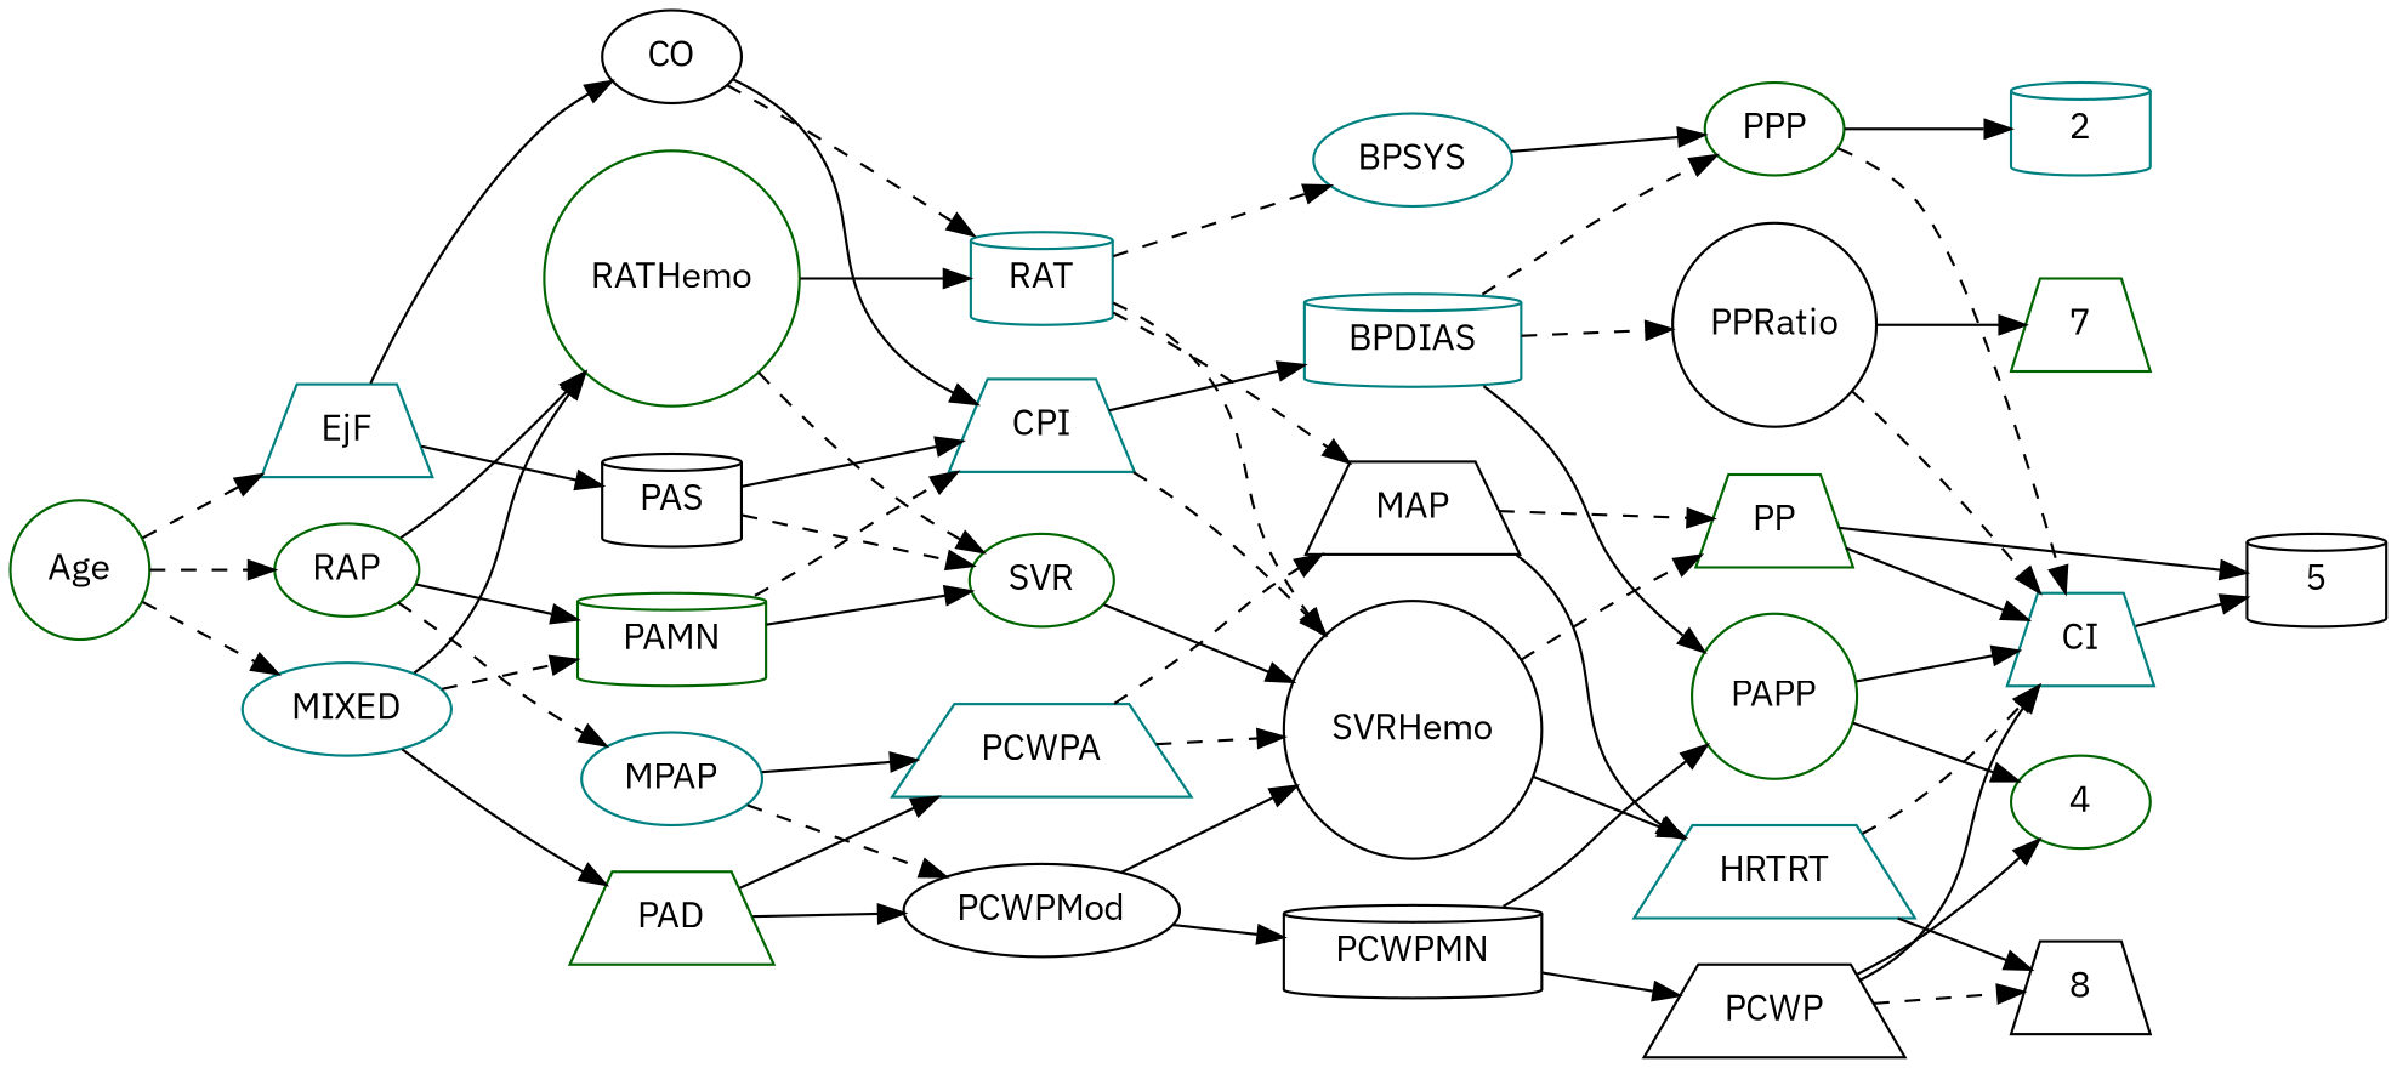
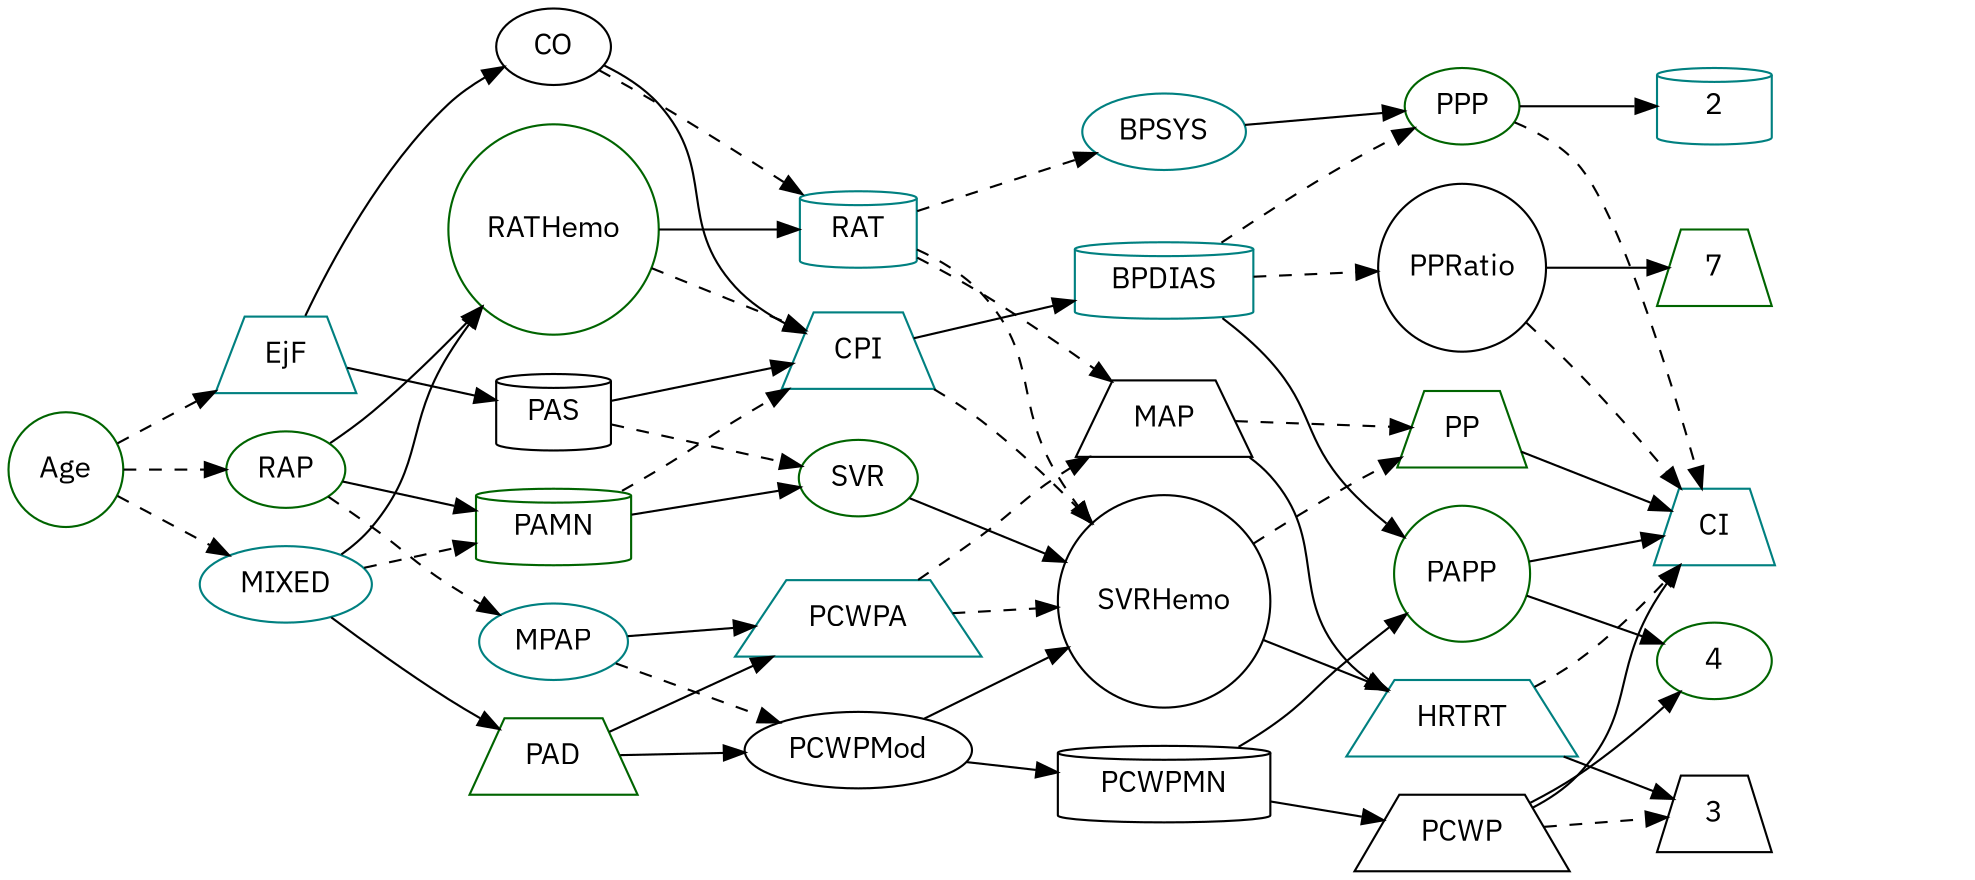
  strict digraph {
    fontname="IBM Plex Sans"
    rankdir=LR
    node [color=darkgreen fontname="IBM Plex Sans" shape=trapezium]
    edge [fontname="IBM Plex Sans" style=solid]
    n1 [height=0.5 label=7 width=0.75]
    2 [color=teal height=0.5 shape=cylinder width=0.75]
-   3 [color=black height=0.5 width=0.75 label=8]
+   3 [color=black height=0.5 width=0.75]
    4 [height=0.5 shape=ellipse width=0.75]
-   5 [color=black height=0.5 shape=cylinder width=0.75]
    Age [height=0.5 shape=circle width=0.75]
    EjF [color=teal height=0.5 width=0.75]
    RAP [height=0.5 shape=ellipse width=0.77632]
    MIXED [color=teal height=0.5 shape=ellipse width=1.1193]
    CO [color=black height=0.5 shape=ellipse width=0.75]
    PAS [color=black height=0.5 shape=cylinder width=0.75]
    MPAP [color=teal height=0.5 shape=ellipse width=0.97491]
    PAMN [height=0.5 shape=cylinder width=1.011]
    RATHemo [height=0.5 shape=circle width=1.3721]
    PAD [height=0.5 width=0.79437]
    CPI [color=teal height=0.5 width=0.75]
    RAT [color=teal height=0.5 shape=cylinder width=0.75827]
    SVR [height=0.5 shape=ellipse width=0.77632]
    PCWPA [color=teal height=0.5 width=1.1555]
    PCWPMod [color=black height=0.5 shape=ellipse width=1.4443]
    SVRHemo [color=black height=0.5 shape=circle width=1.3902]
    MAP [color=black height=0.5 width=0.84854]
    BPDIAS [color=teal height=0.5 shape=cylinder width=1.1735]
    BPSYS [color=teal height=0.5 shape=ellipse width=1.0471]
    PCWPMN [color=black height=0.5 shape=cylinder width=1.3902]
    PP [height=0.5 width=0.75]
    HRTRT [color=teal height=0.5 width=1.1013]
    PAPP [height=0.5 shape=circle width=0.88464]
    PCWP [color=black height=0.5 width=0.97491]
    PPP [height=0.5 shape=ellipse width=0.75]
    CI [color=teal height=0.5 width=0.75]
    PPRatio [color=black height=0.5 shape=circle width=1.1013]
    Age -> EjF [style=dashed]
    Age -> RAP [style=dashed]
    Age -> MIXED [style=dashed]
    EjF -> CO
    EjF -> PAS
    RAP -> MPAP [style=dashed]
    RAP -> PAMN
    RAP -> RATHemo
    MIXED -> PAMN [style=dashed]
    MIXED -> RATHemo
    MIXED -> PAD
    CO -> CPI
    CO -> RAT [style=dashed]
    PAS -> CPI
    PAS -> SVR [style=dashed]
    MPAP -> PCWPA
    MPAP -> PCWPMod [style=dashed]
    PAMN -> CPI [style=dashed]
    PAMN -> SVR
    RATHemo -> RAT
-   RATHemo -> SVR [style=dashed]
+   RATHemo -> CPI [style=dashed]
    PAD -> PCWPA
    PAD -> PCWPMod
    CPI -> SVRHemo [style=dashed]
    CPI -> BPDIAS
    RAT -> SVRHemo [style=dashed]
    RAT -> MAP [style=dashed]
    RAT -> BPSYS [style=dashed]
    SVR -> SVRHemo
    PCWPA -> SVRHemo [style=dashed]
    PCWPA -> MAP [style=dashed]
    PCWPMod -> SVRHemo
    PCWPMod -> PCWPMN
    SVRHemo -> PP [style=dashed]
    SVRHemo -> HRTRT
    MAP -> PP [style=dashed]
    MAP -> HRTRT
    BPDIAS -> PAPP
    BPDIAS -> PPP [style=dashed]
    BPDIAS -> PPRatio [style=dashed]
    BPSYS -> PPP
    PCWPMN -> PAPP
    PCWPMN -> PCWP
-   PP -> 5
    PP -> CI
    HRTRT -> 3
    HRTRT -> CI [style=dashed]
    PAPP -> 4
    PAPP -> CI
    PCWP -> 3 [style=dashed]
    PCWP -> 4
    PCWP -> CI
    PPP -> 2
    PPP -> CI [style=dashed]
-   CI -> 5
    PPRatio -> n1
    PPRatio -> CI [style=dashed]
  }
